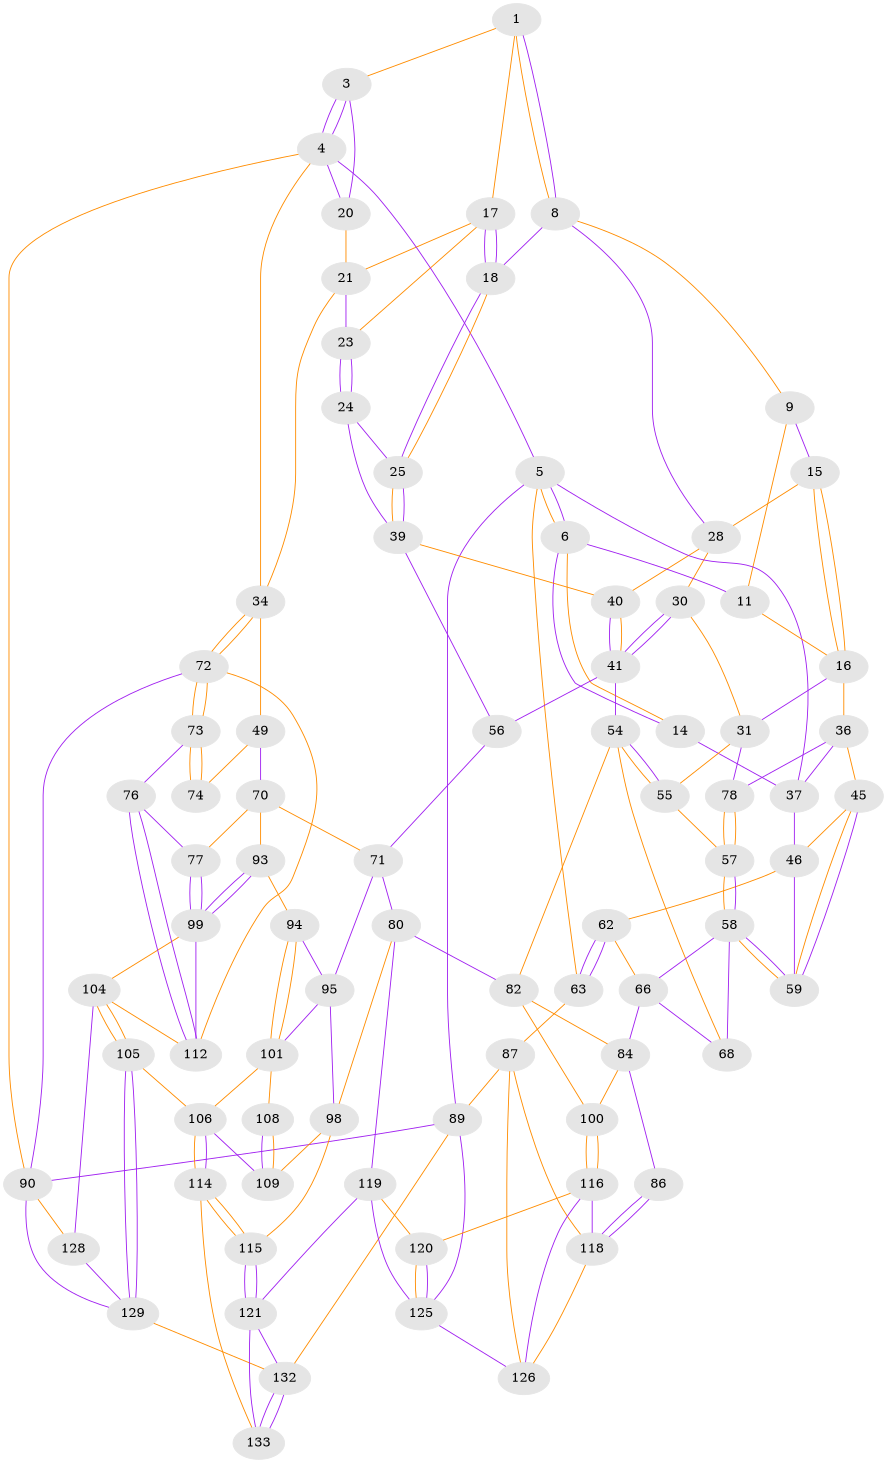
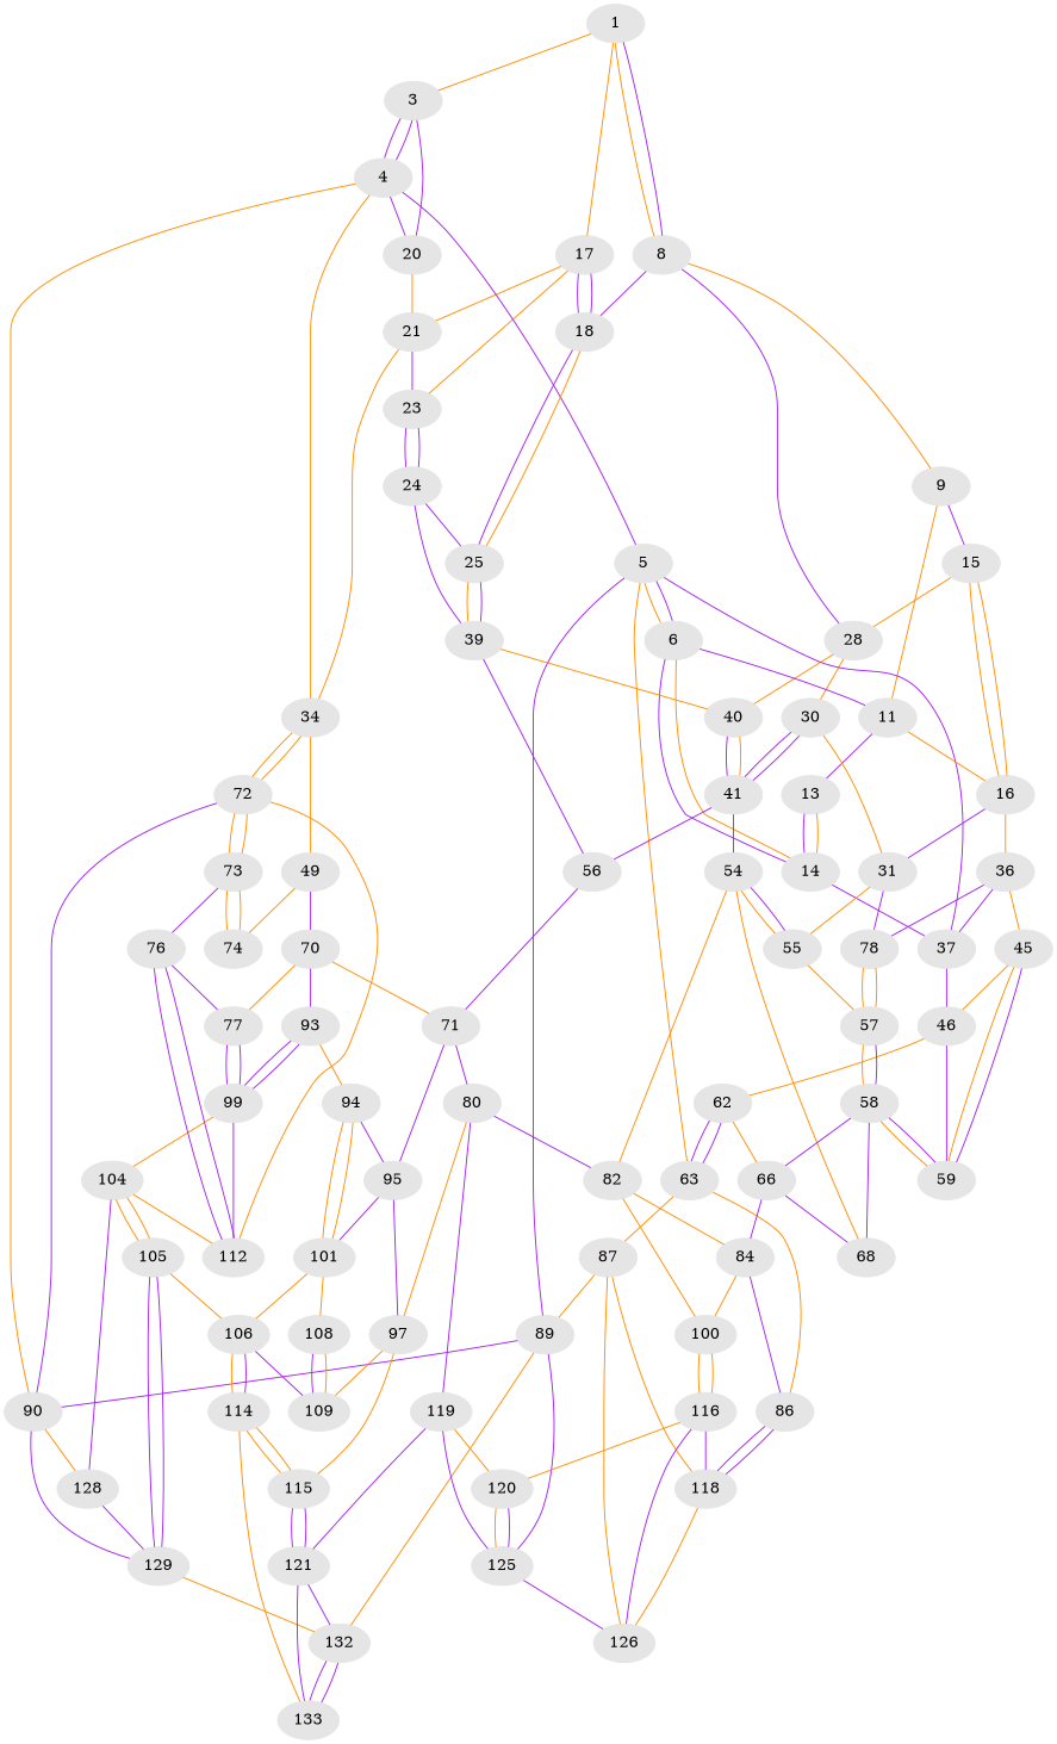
  graph {
    node [color=gray90 style=filled]
    edge [color=purple]
    1 [super="+2"]
    3
    8 [super="+19"]
    17 [super="+22"]
    4 [super="+27"]
    20
    9 [super="+10"]
    18
    28 [super="+29"]
    21 [super="+33"]
    23
    5 [super="+43"]
    34 [super="+35"]
    90 [super="+91"]
    6 [super="+7"]
    37 [super="+42"]
    63 [super="+64"]
    89 [super="+136"]
    49 [super="+69"]
    72 [super="+92"]
    128
    129 [super="+131"]
    11 [super="+12"]
    14 [super="+38"]
    46 [super="+60"]
    86
    87 [super="+88"]
    125 [super="+130"]
    132 [super="+135"]
+   13
    16 [super="+32"]
    15 [super="+26"]
    25
    30
    40
    31 [super="+47"]
    36 [super="+44"]
    n38 [label=78]
    55
    45
    24 [super="+51"]
    39 [super="+52"]
    56 [super="+61"]
    41 [super="+53"]
    54 [super="+67"]
    57
    70 [super="+78"]
    74
    73 [super="+75"]
    112 [super="+113"]
    59
    62
    71 [super="+79"]
    68
    82 [super="+96"]
    66 [super="+83"]
    58 [super="+65"]
    77
    93
    84 [super="+85"]
    100
    80 [super="+81"]
    95 [super="+97"]
    118 [super="+124"]
    126 [super="+127"]
    99 [super="+103"]
    94
-   98 [super="+110"]
+   98 [super="+110" label=97]
    119 [super="+122"]
    101 [super="+102"]
    76
    104 [super="+123"]
    109 [super="+111"]
    115
    121 [super="+134"]
    120
    116 [super="+117"]
    133
    106 [super="+107"]
    108
    105
    114
    1 -- 3 [color=darkorange]
    1 -- 8 [color=darkorange]
    1 -- 8
    1 -- 17 [color=darkorange]
    3 -- 4
    3 -- 4
    3 -- 20
    8 -- 9 [color=darkorange]
    8 -- 18
    8 -- 28
    17 -- 18
    17 -- 18
    17 -- 21 [color=darkorange]
    17 -- 23 [color=darkorange]
    4 -- 20
    4 -- 5
    4 -- 34 [color=darkorange]
    4 -- 90 [color=darkorange]
    20 -- 21 [color=darkorange]
    9 -- 11 [color=darkorange]
    9 -- 15 [weight=2]
    18 -- 25
    18 -- 25 [color=darkorange]
    28 -- 30 [color=darkorange]
    28 -- 40 [color=darkorange]
    21 -- 23
    21 -- 34 [color=darkorange]
    23 -- 24
    23 -- 24
    5 -- 6 [color=darkorange]
    5 -- 6
    5 -- 37
    5 -- 63 [color=darkorange]
    5 -- 89
    34 -- 49 [color=darkorange]
    34 -- 72 [color=darkorange]
    34 -- 72 [color=darkorange]
    90 -- 128 [color=darkorange]
    90 -- 129
    6 -- 11
    6 -- 14
    6 -- 14 [color=darkorange]
    37 -- 46
+   63 -- 86 [color=darkorange]
    63 -- 87 [color=darkorange]
    89 -- 90
    89 -- 125
    89 -- 132 [color=darkorange]
    49 -- 70
    49 -- 74 [color=darkorange]
    72 -- 90
    72 -- 73 [color=darkorange]
    72 -- 73 [color=darkorange]
    72 -- 112 [color=darkorange]
    128 -- 129
    129 -- 132 [color=darkorange]
+   11 -- 13
    11 -- 16 [color=darkorange]
    14 -- 37
    46 -- 59
    46 -- 62 [color=darkorange]
    86 -- 118
    86 -- 118
    87 -- 89 [color=darkorange]
    87 -- 118 [color=darkorange]
    87 -- 126 [color=darkorange]
    125 -- 126
    132 -- 133
    132 -- 133
+   13 -- 14 [weight=2]
+   13 -- 14 [color=darkorange]
    16 -- 31
    16 -- 36 [color=darkorange]
    15 -- 28 [color=darkorange]
    15 -- 16 [color=darkorange]
    15 -- 16 [color=darkorange]
    25 -- 39 [color=darkorange]
    25 -- 39
    30 -- 31 [color=darkorange]
    30 -- 41
    30 -- 41
    40 -- 41
    40 -- 41 [color=darkorange]
    31 -- n38
    31 -- 55 [color=darkorange]
    36 -- 37
    36 -- n38
    36 -- 45 [color=darkorange]
    n38 -- 57 [color=darkorange]
    n38 -- 57 [color=darkorange]
    55 -- 57 [color=darkorange]
    45 -- 46 [color=darkorange]
    45 -- 59 [color=darkorange]
    45 -- 59
    24 -- 25
    24 -- 39
    39 -- 40 [color=darkorange]
    39 -- 56
    56 -- 71
    41 -- 56
    41 -- 54
    54 -- 55 [color=darkorange]
    54 -- 55
    54 -- 68 [color=darkorange]
    54 -- 82 [color=darkorange]
    57 -- 58 [color=darkorange]
    57 -- 58
    70 -- 71 [color=darkorange]
    70 -- 77 [color=darkorange]
-   70 -- 93 [color=darkorange]
+   70 -- 93
    73 -- 74 [color=darkorange weight=2]
    73 -- 74 [color=darkorange]
    73 -- 76
    62 -- 63
    62 -- 63
    62 -- 66 [color=darkorange]
    71 -- 80
    71 -- 95
    82 -- 84 [color=darkorange]
    82 -- 100 [color=darkorange]
    66 -- 68
    66 -- 84
    58 -- 59 [color=darkorange]
    58 -- 59
    58 -- 68
    58 -- 66
    77 -- 99
    77 -- 99
    93 -- 99
    93 -- 99
    93 -- 94 [color=darkorange]
    84 -- 86
    84 -- 100 [color=darkorange]
    100 -- 116 [color=darkorange]
    100 -- 116 [color=darkorange]
    80 -- 82
    80 -- 98 [color=darkorange]
    80 -- 119
    95 -- 98
    95 -- 101
    118 -- 126 [color=darkorange]
    99 -- 112
    99 -- 104 [color=darkorange]
    94 -- 95
    94 -- 101 [color=darkorange]
    94 -- 101 [color=darkorange]
    98 -- 109 [color=darkorange]
    98 -- 115 [color=darkorange]
    119 -- 125
    119 -- 121
    119 -- 120 [color=darkorange]
    101 -- 106 [color=darkorange]
    101 -- 108 [color=darkorange]
    76 -- 112
    76 -- 112
    76 -- 77
    104 -- 128
    104 -- 112 [color=darkorange]
    104 -- 105 [color=darkorange]
    104 -- 105 [color=darkorange]
    115 -- 121
    115 -- 121
    121 -- 132
    121 -- 133
    120 -- 125 [color=darkorange]
    120 -- 125
    116 -- 118
    116 -- 126
    116 -- 120 [color=darkorange]
    106 -- 109
    106 -- 114 [color=darkorange]
    106 -- 114
    108 -- 109 [weight=2]
    108 -- 109 [color=darkorange]
    105 -- 129
    105 -- 129
    105 -- 106 [color=darkorange]
    114 -- 115 [color=darkorange]
    114 -- 115 [color=darkorange]
    114 -- 133 [color=darkorange]
  }
